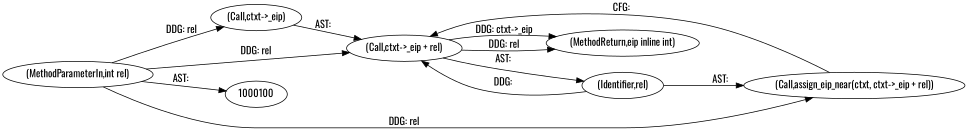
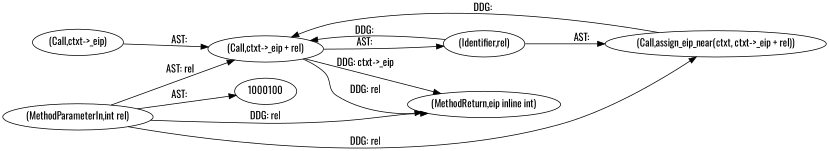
  digraph {
    fontname=Oswald
    rankdir=LR
    node [fontname=Oswald]
    edge [fontname=Oswald]
    n1 [label="(Call,ctxt->_eip + rel)"]
    n2 [label="(MethodReturn,eip inline int)"]
    n3 [label="(Identifier,rel)"]
    n4 [label="(Call,assign_eip_near(ctxt, ctxt->_eip + rel))"]
    n5 [label="(MethodParameterIn,int rel)"]
    1000100
    n7 [label="(Call,ctxt->_eip)"]
    n1 -> n2 [label="DDG: ctxt->_eip"]
    n1 -> n2 [label="DDG: rel"]
    n1 -> n3 [label="AST: "]
    n3 -> n1 [label="DDG: "]
    n3 -> n4 [label="AST: "]
-   n4 -> n1 [label="CFG: "]
-   n5 -> n1 [label="DDG: rel"]
-   n5 -> n7 [label="DDG: rel"]
+   n4 -> n1 [label="DDG: "]
+   n5 -> n1 [label="AST: rel"]
+   n5 -> n2 [label="DDG: rel"]
    n5 -> n4 [label="DDG: rel"]
    n5 -> 1000100 [label="AST: "]
    n7 -> n1 [label="AST: "]
  }
